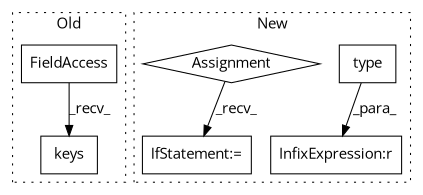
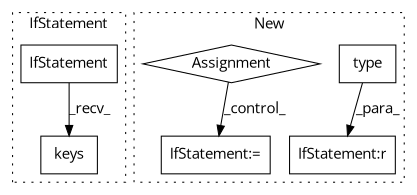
  digraph {
    fontname="Open Sans"
    node [a=32 fontname="Open Sans" shape=box]
    edge [fontname="Open Sans"]
    n1 [l=6 label=keys s=3292]
-   n2 [a=22 l=14 label=FieldAccess s=3277]
+   n2 [a=22 l=14 label=IfStatement s=3277]
    n3 [l="5,1" label=type s="3428,3436"]
    n4 [a=25 l="4,2" label=Assignment s="3424,3445" shape=diamond]
    n5 [a=7 l="71,2" label="IfStatement:=" s="3455,3547"]
-   n6 [a=27 l=4 label="InfixExpression:r" s=3437]
+   n6 [a=27 l=4 label="IfStatement:r" s=3437]
    subgraph cluster_1 {
-     label=Old
+     label=IfStatement
      style=dotted
      n1
      n2
    }
    subgraph cluster_2 {
      label=New
      style=dotted
      n3
      n4
      n5
      n6
    }
    n2 -> n1 [label=_recv_]
    n3 -> n6 [label=_para_]
-   n4 -> n5 [label=_recv_]
+   n4 -> n5 [label=_control_]
  }
